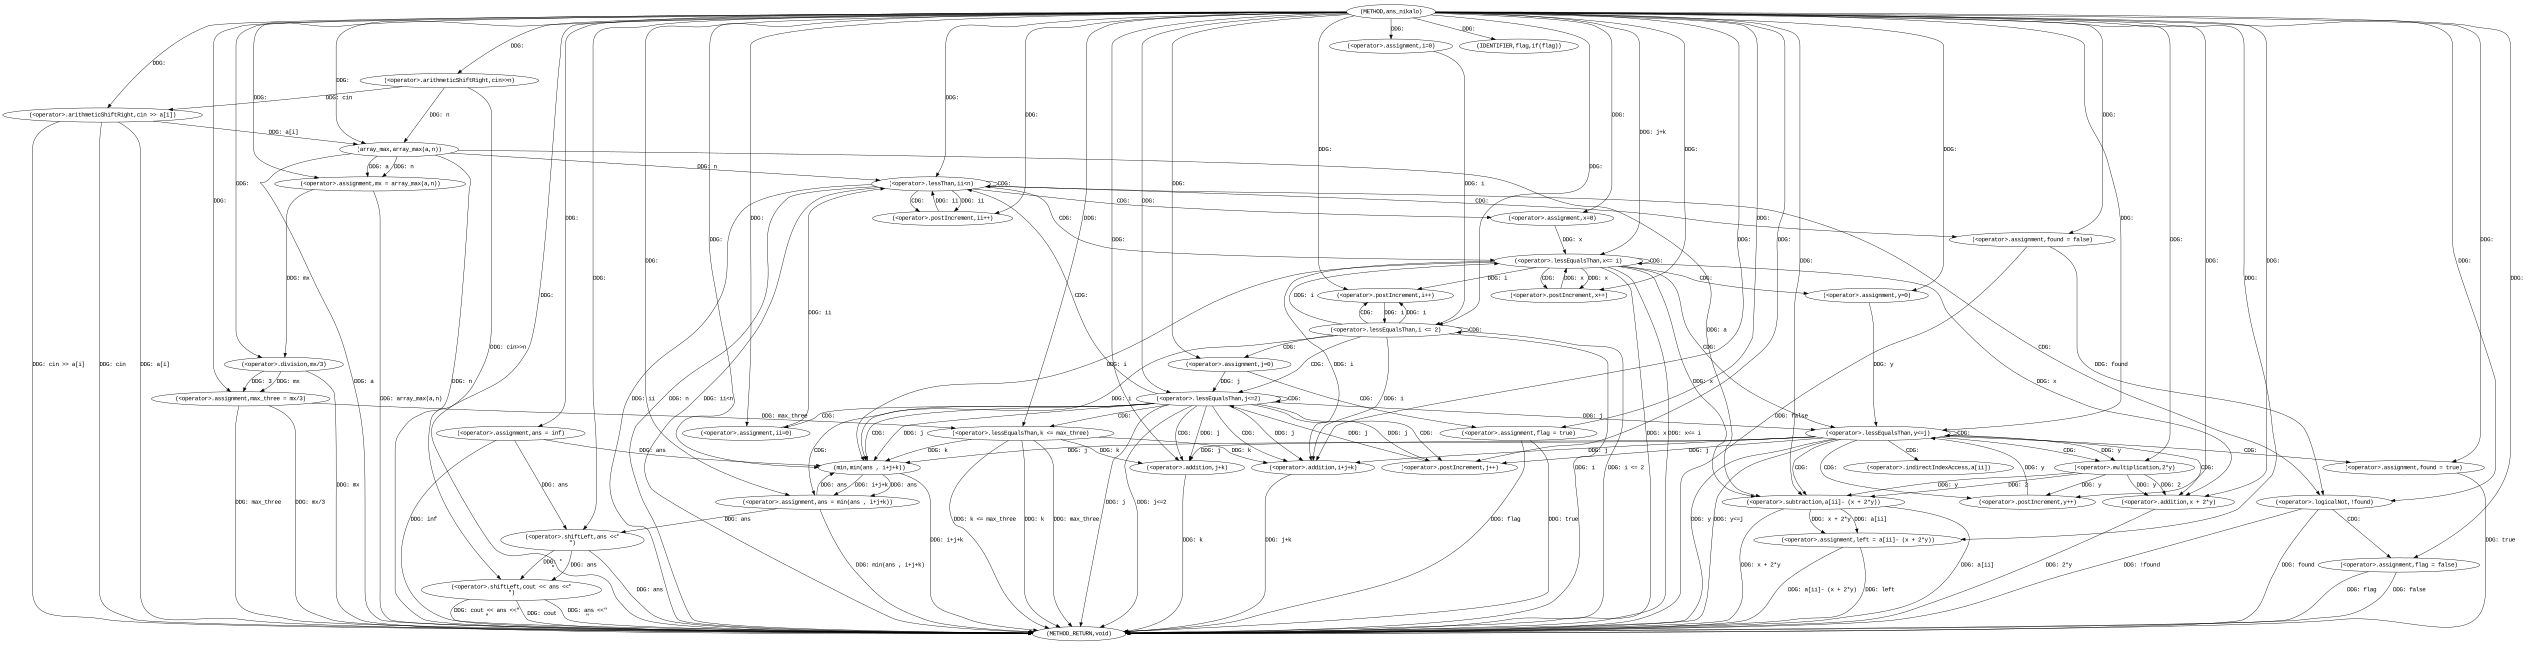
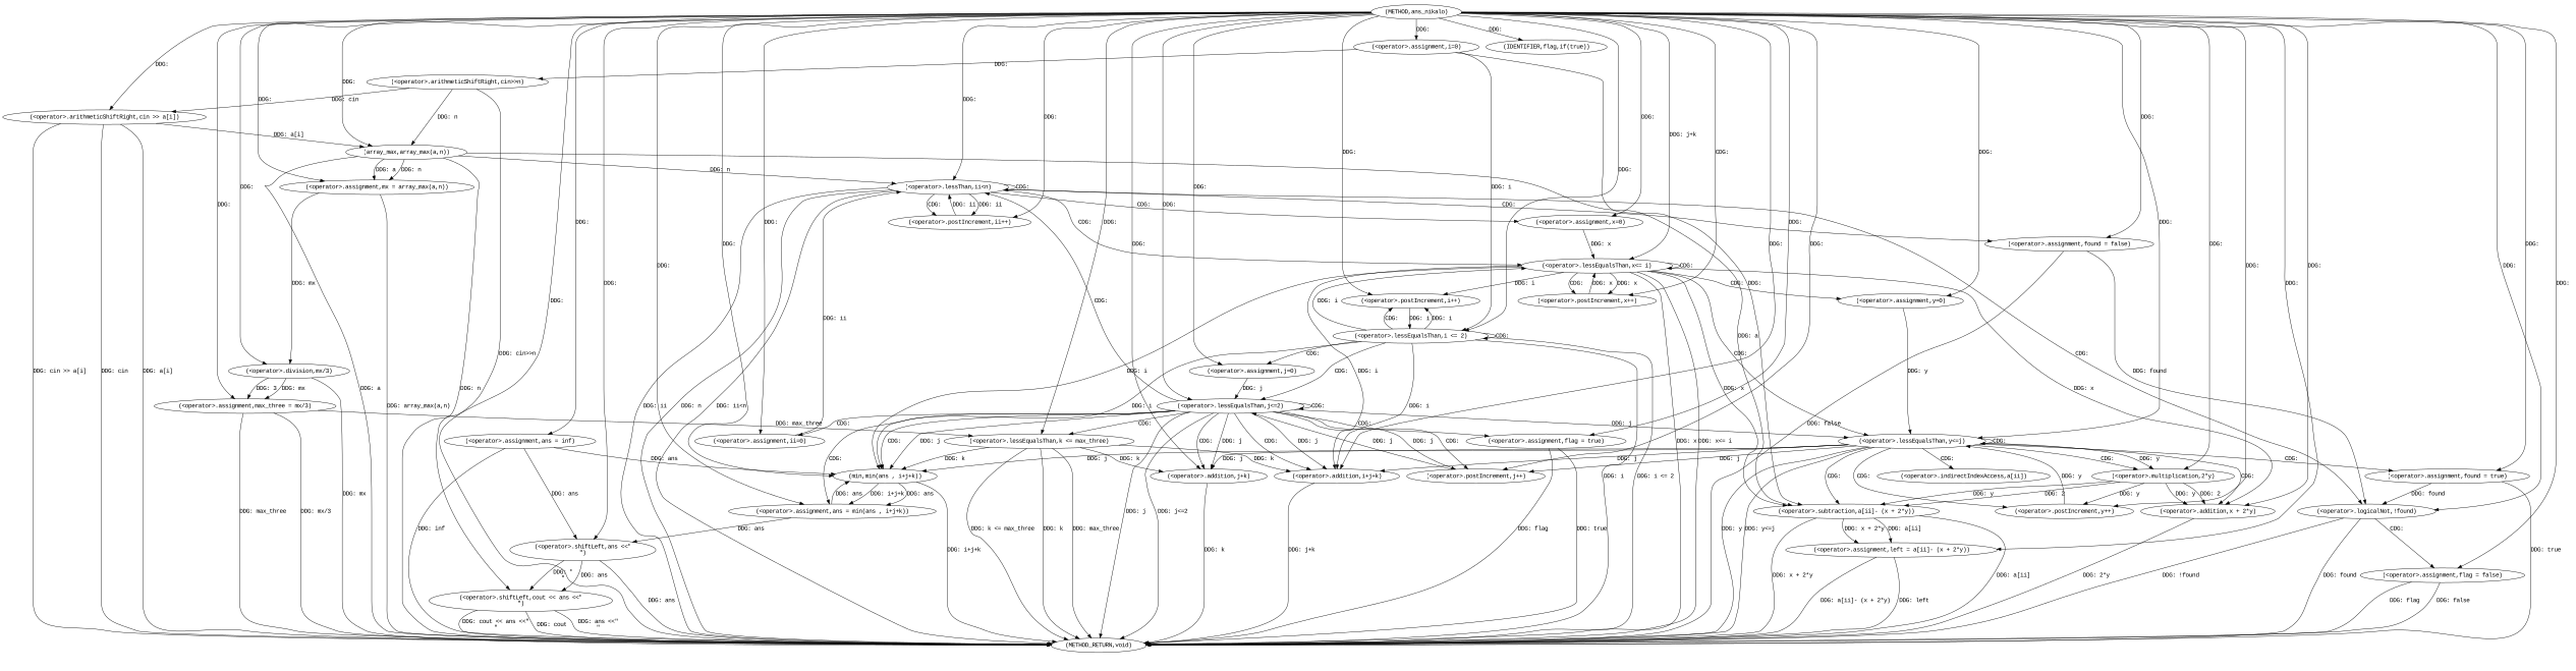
  digraph {
    fontname="Liberation Mono"
    node [fontname="Liberation Mono"]
    edge [fontname="Liberation Mono"]
    n1 [label="(METHOD,ans_nikalo)"]
    n2 [label="(<operator>.arithmeticShiftRight,cin>>n)"]
    n3 [label="(<operator>.arithmeticShiftRight,cin >> a[i])"]
    n4 [label="(<operator>.assignment,mx = array_max(a,n))"]
    n5 [label="(<operator>.assignment,max_three = mx/3)"]
    n6 [label="(<operator>.assignment,ans = inf)"]
    n7 [label="(<operator>.shiftLeft,cout << ans <<\"\n\")"]
    n8 [label="(<operator>.assignment,i=0)"]
    n9 [label="(<operator>.lessEqualsThan,i <= 2)"]
    n10 [label="(<operator>.postIncrement,i++)"]
    n11 [label="(array_max,array_max(a,n))"]
    n12 [label="(<operator>.division,mx/3)"]
    n13 [label="(<operator>.shiftLeft,ans <<\"\n\")"]
    n14 [label="(<operator>.assignment,j=0)"]
    n15 [label="(<operator>.lessEqualsThan,j<=2)"]
    n16 [label="(<operator>.postIncrement,j++)"]
    n17 [label="(<operator>.lessEqualsThan,k <= max_three)"]
    n18 [label="(<operator>.assignment,flag = true)"]
    n19 [label="(<operator>.assignment,ii=0)"]
    n20 [label="(<operator>.lessThan,ii<n)"]
    n21 [label="(<operator>.postIncrement,ii++)"]
-   n22 [label="(IDENTIFIER,flag,if(flag))"]
+   n22 [label="(IDENTIFIER,flag,if(true))"]
    n23 [label="(<operator>.assignment,ans = min(ans , i+j+k))"]
    n24 [label="(<operator>.assignment,found = false)"]
    n25 [label="(<operator>.assignment,x=0)"]
    n26 [label="(<operator>.lessEqualsThan,x<= i)"]
    n27 [label="(<operator>.postIncrement,x++)"]
    n28 [label="(<operator>.logicalNot,!found)"]
    n29 [label="(<operator>.assignment,flag = false)"]
    n30 [label="(min,min(ans , i+j+k))"]
    n31 [label="(<operator>.addition,i+j+k)"]
    n32 [label="(<operator>.assignment,y=0)"]
    n33 [label="(<operator>.lessEqualsThan,y<=j)"]
    n34 [label="(<operator>.postIncrement,y++)"]
    n35 [label="(<operator>.addition,j+k)"]
    n36 [label="(<operator>.assignment,left = a[ii]- (x + 2*y))"]
    n37 [label="(<operator>.assignment,found = true)"]
    n38 [label="(<operator>.subtraction,a[ii]- (x + 2*y))"]
    n39 [label="(<operator>.addition,x + 2*y)"]
    n40 [label="(<operator>.multiplication,2*y)"]
    n41 [label="(METHOD_RETURN,void)"]
    n42 [label="(<operator>.indirectIndexAccess,a[ii])"]
-   n1 -> n2 [label="DDG: "]
+   n8 -> n2 [label="DDG: "]
    n1 -> n3 [label="DDG: "]
    n1 -> n4 [label="DDG: "]
    n1 -> n5 [label="DDG: "]
    n1 -> n6 [label="DDG: "]
    n1 -> n7 [label="DDG: "]
    n1 -> n8 [label="DDG: "]
    n1 -> n9 [label="DDG: "]
    n1 -> n10 [label="DDG: "]
    n1 -> n11 [label="DDG: "]
    n1 -> n12 [label="DDG: "]
    n1 -> n13 [label="DDG: "]
    n1 -> n14 [label="DDG: "]
    n1 -> n15 [label="DDG: "]
    n1 -> n16 [label="DDG: "]
    n1 -> n17 [label="DDG: "]
    n1 -> n18 [label="DDG: "]
    n1 -> n19 [label="DDG: "]
    n1 -> n20 [label="DDG: "]
    n1 -> n21 [label="DDG: "]
    n1 -> n22 [label="DDG: "]
    n1 -> n23 [label="DDG: "]
    n1 -> n24 [label="DDG: "]
    n1 -> n25 [label="DDG: "]
    n1 -> n26 [label="DDG: j+k"]
-   n1 -> n27 [label="DDG: "]
+   n1 -> n27 [label="CDG: "]
    n1 -> n28 [label="DDG: "]
    n1 -> n29 [label="DDG: "]
    n1 -> n30 [label="DDG: "]
    n1 -> n31 [label="DDG: "]
    n1 -> n32 [label="DDG: "]
    n1 -> n33 [label="DDG: "]
    n1 -> n34 [label="DDG: "]
    n1 -> n35 [label="DDG: "]
    n1 -> n36 [label="DDG: "]
    n1 -> n37 [label="DDG: "]
-   n1 -> n38 [label="DDG: "]
+   n8 -> n38 [label="DDG: "]
    n1 -> n39 [label="DDG: "]
    n1 -> n40 [label="DDG: "]
    n2 -> n3 [label="DDG: cin"]
    n2 -> n11 [label="DDG: n"]
    n2 -> n41 [label="DDG: cin>>n"]
    n3 -> n11 [label="DDG: a[i]"]
    n3 -> n41 [label="DDG: cin"]
    n3 -> n41 [label="DDG: a[i]"]
    n3 -> n41 [label="DDG: cin >> a[i]"]
    n4 -> n12 [label="DDG: mx"]
    n4 -> n41 [label="DDG: array_max(a,n)"]
    n5 -> n17 [label="DDG: max_three"]
    n5 -> n41 [label="DDG: max_three"]
    n5 -> n41 [label="DDG: mx/3"]
    n6 -> n13 [label="DDG: ans"]
    n6 -> n30 [label="DDG: ans"]
    n6 -> n41 [label="DDG: inf"]
    n7 -> n41 [label="DDG: ans <<\"\n\""]
    n7 -> n41 [label="DDG: cout << ans <<\"\n\""]
    n7 -> n41 [label="DDG: cout"]
    n8 -> n9 [label="DDG: i"]
    n9 -> n9 [label="CDG: "]
    n9 -> n10 [label="DDG: i"]
    n9 -> n10 [label="CDG: "]
    n9 -> n14 [label="CDG: "]
    n9 -> n15 [label="CDG: "]
    n9 -> n26 [label="DDG: i"]
    n9 -> n30 [label="DDG: i"]
    n9 -> n31 [label="DDG: i"]
    n9 -> n41 [label="DDG: i"]
    n9 -> n41 [label="DDG: i <= 2"]
    n10 -> n9 [label="DDG: i"]
    n11 -> n4 [label="DDG: n"]
    n11 -> n4 [label="DDG: a"]
    n11 -> n20 [label="DDG: n"]
    n11 -> n38 [label="DDG: a"]
    n11 -> n41 [label="DDG: a"]
    n11 -> n41 [label="DDG: n"]
    n12 -> n5 [label="DDG: 3"]
    n12 -> n5 [label="DDG: mx"]
    n12 -> n41 [label="DDG: mx"]
    n13 -> n7 [label="DDG: \"\n\""]
    n13 -> n7 [label="DDG: ans"]
    n13 -> n41 [label="DDG: ans"]
    n14 -> n15 [label="DDG: j"]
    n15 -> n15 [label="CDG: "]
    n15 -> n16 [label="DDG: j"]
    n15 -> n16 [label="CDG: "]
    n15 -> n17 [label="CDG: "]
-   n14 -> n18 [label="CDG: "]
+   n15 -> n18 [label="CDG: "]
    n15 -> n19 [label="CDG: "]
    n15 -> n20 [label="CDG: "]
    n15 -> n23 [label="CDG: "]
    n15 -> n30 [label="DDG: j"]
    n15 -> n30 [label="CDG: "]
    n15 -> n31 [label="DDG: j"]
    n15 -> n31 [label="CDG: "]
    n15 -> n33 [label="DDG: j"]
    n15 -> n35 [label="DDG: j"]
    n15 -> n35 [label="CDG: "]
    n15 -> n41 [label="DDG: j"]
    n15 -> n41 [label="DDG: j<=2"]
    n16 -> n15 [label="DDG: j"]
    n17 -> n30 [label="DDG: k"]
    n17 -> n31 [label="DDG: k"]
    n17 -> n35 [label="DDG: k"]
    n17 -> n41 [label="DDG: k"]
    n17 -> n41 [label="DDG: max_three"]
    n17 -> n41 [label="DDG: k <= max_three"]
    n18 -> n41 [label="DDG: flag"]
    n18 -> n41 [label="DDG: true"]
    n19 -> n20 [label="DDG: ii"]
    n20 -> n20 [label="CDG: "]
    n20 -> n21 [label="DDG: ii"]
    n20 -> n21 [label="CDG: "]
    n20 -> n24 [label="CDG: "]
    n20 -> n25 [label="CDG: "]
    n20 -> n26 [label="CDG: "]
    n20 -> n28 [label="CDG: "]
    n20 -> n41 [label="DDG: ii"]
    n20 -> n41 [label="DDG: n"]
    n20 -> n41 [label="DDG: ii<n"]
    n21 -> n20 [label="DDG: ii"]
    n23 -> n13 [label="DDG: ans"]
    n23 -> n30 [label="DDG: ans"]
-   n23 -> n41 [label="DDG: min(ans , i+j+k)"]
    n24 -> n28 [label="DDG: found"]
    n24 -> n41 [label="DDG: false"]
    n25 -> n26 [label="DDG: x"]
    n26 -> n10 [label="DDG: i"]
    n26 -> n26 [label="CDG: "]
    n26 -> n27 [label="DDG: x"]
    n26 -> n27 [label="CDG: "]
    n26 -> n30 [label="DDG: i"]
    n26 -> n31 [label="DDG: i"]
    n26 -> n32 [label="CDG: "]
    n26 -> n33 [label="CDG: "]
    n26 -> n38 [label="DDG: x"]
    n26 -> n39 [label="DDG: x"]
    n26 -> n41 [label="DDG: x"]
    n26 -> n41 [label="DDG: x<= i"]
    n27 -> n26 [label="DDG: x"]
    n28 -> n29 [label="CDG: "]
    n28 -> n41 [label="DDG: found"]
    n28 -> n41 [label="DDG: !found"]
    n29 -> n41 [label="DDG: flag"]
    n29 -> n41 [label="DDG: false"]
    n30 -> n23 [label="DDG: i+j+k"]
    n30 -> n23 [label="DDG: ans"]
    n30 -> n41 [label="DDG: i+j+k"]
    n31 -> n41 [label="DDG: j+k"]
    n32 -> n33 [label="DDG: y"]
    n33 -> n16 [label="DDG: j"]
    n33 -> n30 [label="DDG: j"]
    n33 -> n31 [label="DDG: j"]
    n33 -> n33 [label="CDG: "]
    n33 -> n34 [label="CDG: "]
    n33 -> n35 [label="DDG: j"]
    n33 -> n37 [label="CDG: "]
    n33 -> n38 [label="CDG: "]
    n33 -> n39 [label="CDG: "]
    n33 -> n40 [label="DDG: y"]
    n33 -> n40 [label="CDG: "]
    n33 -> n41 [label="DDG: y"]
    n33 -> n41 [label="DDG: y<=j"]
    n33 -> n42 [label="CDG: "]
    n34 -> n33 [label="DDG: y"]
    n35 -> n41 [label="DDG: k"]
    n36 -> n41 [label="DDG: left"]
    n36 -> n41 [label="DDG: a[ii]- (x + 2*y)"]
+   n37 -> n28 [label="DDG: found"]
    n37 -> n41 [label="DDG: true"]
    n38 -> n36 [label="DDG: x + 2*y"]
    n38 -> n36 [label="DDG: a[ii]"]
    n38 -> n41 [label="DDG: a[ii]"]
    n38 -> n41 [label="DDG: x + 2*y"]
    n39 -> n41 [label="DDG: 2*y"]
    n40 -> n34 [label="DDG: y"]
    n40 -> n38 [label="DDG: y"]
    n40 -> n38 [label="DDG: 2"]
    n40 -> n39 [label="DDG: y"]
    n40 -> n39 [label="DDG: 2"]
  }
